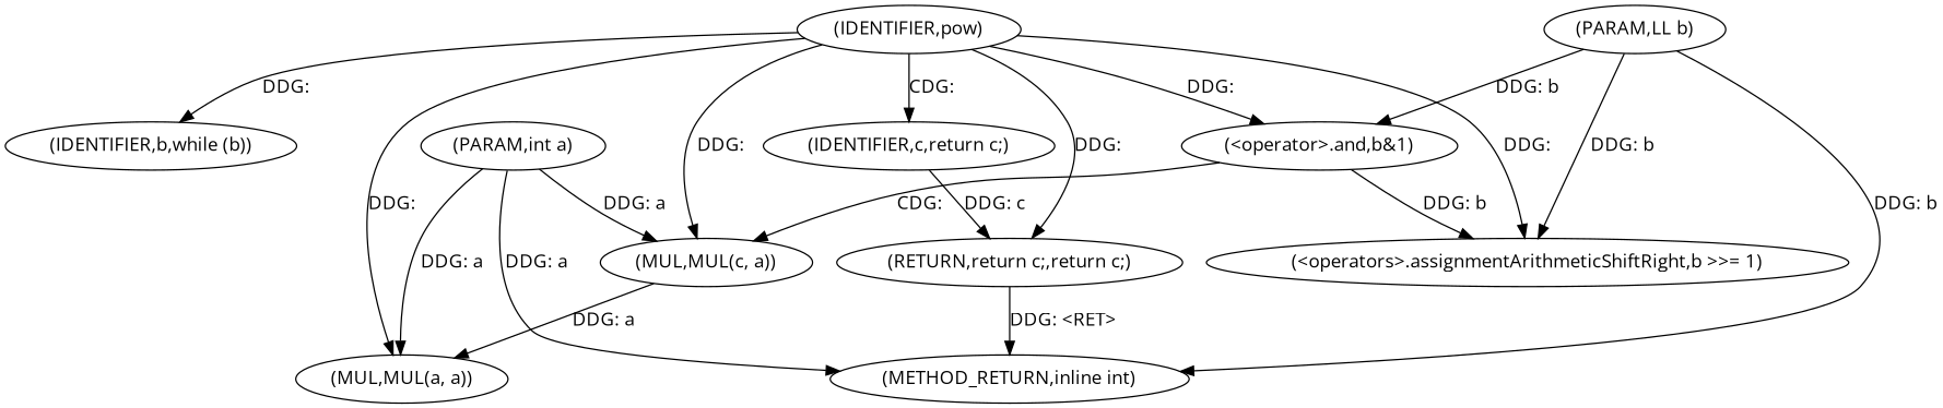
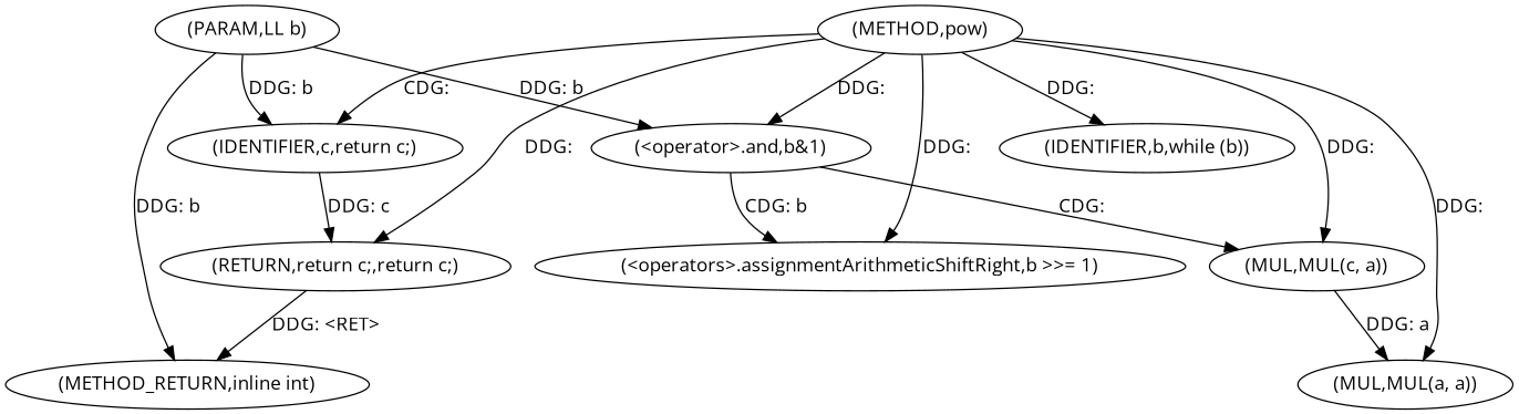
  digraph {
    fontname="Open Sans"
    node [fontname="Open Sans"]
    edge [fontname="Open Sans"]
-   n1 [label="(IDENTIFIER,pow)"]
+   n1 [label="(METHOD,pow)"]
    n2 [label="(RETURN,return c;,return c;)"]
    n3 [label="(IDENTIFIER,b,while (b))"]
    n4 [label="(IDENTIFIER,c,return c;)"]
    n5 [label="(<operator>.and,b&1)"]
    n6 [label="(MUL,MUL(c, a))"]
    n7 [label="(MUL,MUL(a, a))"]
    n8 [label="(<operators>.assignmentArithmeticShiftRight,b >>= 1)"]
-   n9 [label="(PARAM,int a)"]
    n10 [label="(METHOD_RETURN,inline int)"]
    n11 [label="(PARAM,LL b)"]
    n1 -> n2 [label="DDG: "]
    n1 -> n3 [label="DDG: "]
    n1 -> n4 [label="CDG: "]
    n1 -> n5 [label="DDG: "]
    n1 -> n6 [label="DDG: "]
    n1 -> n7 [label="DDG: "]
    n1 -> n8 [label="DDG: "]
    n2 -> n10 [label="DDG: <RET>"]
    n4 -> n2 [label="DDG: c"]
    n5 -> n6 [label="CDG: "]
-   n5 -> n8 [label="DDG: b"]
+   n5 -> n8 [label="CDG: b"]
    n6 -> n7 [label="DDG: a"]
-   n9 -> n6 [label="DDG: a"]
-   n9 -> n7 [label="DDG: a"]
-   n9 -> n10 [label="DDG: a"]
    n11 -> n5 [label="DDG: b"]
-   n11 -> n8 [label="DDG: b"]
+   n11 -> n4 [label="DDG: b"]
    n11 -> n10 [label="DDG: b"]
  }
